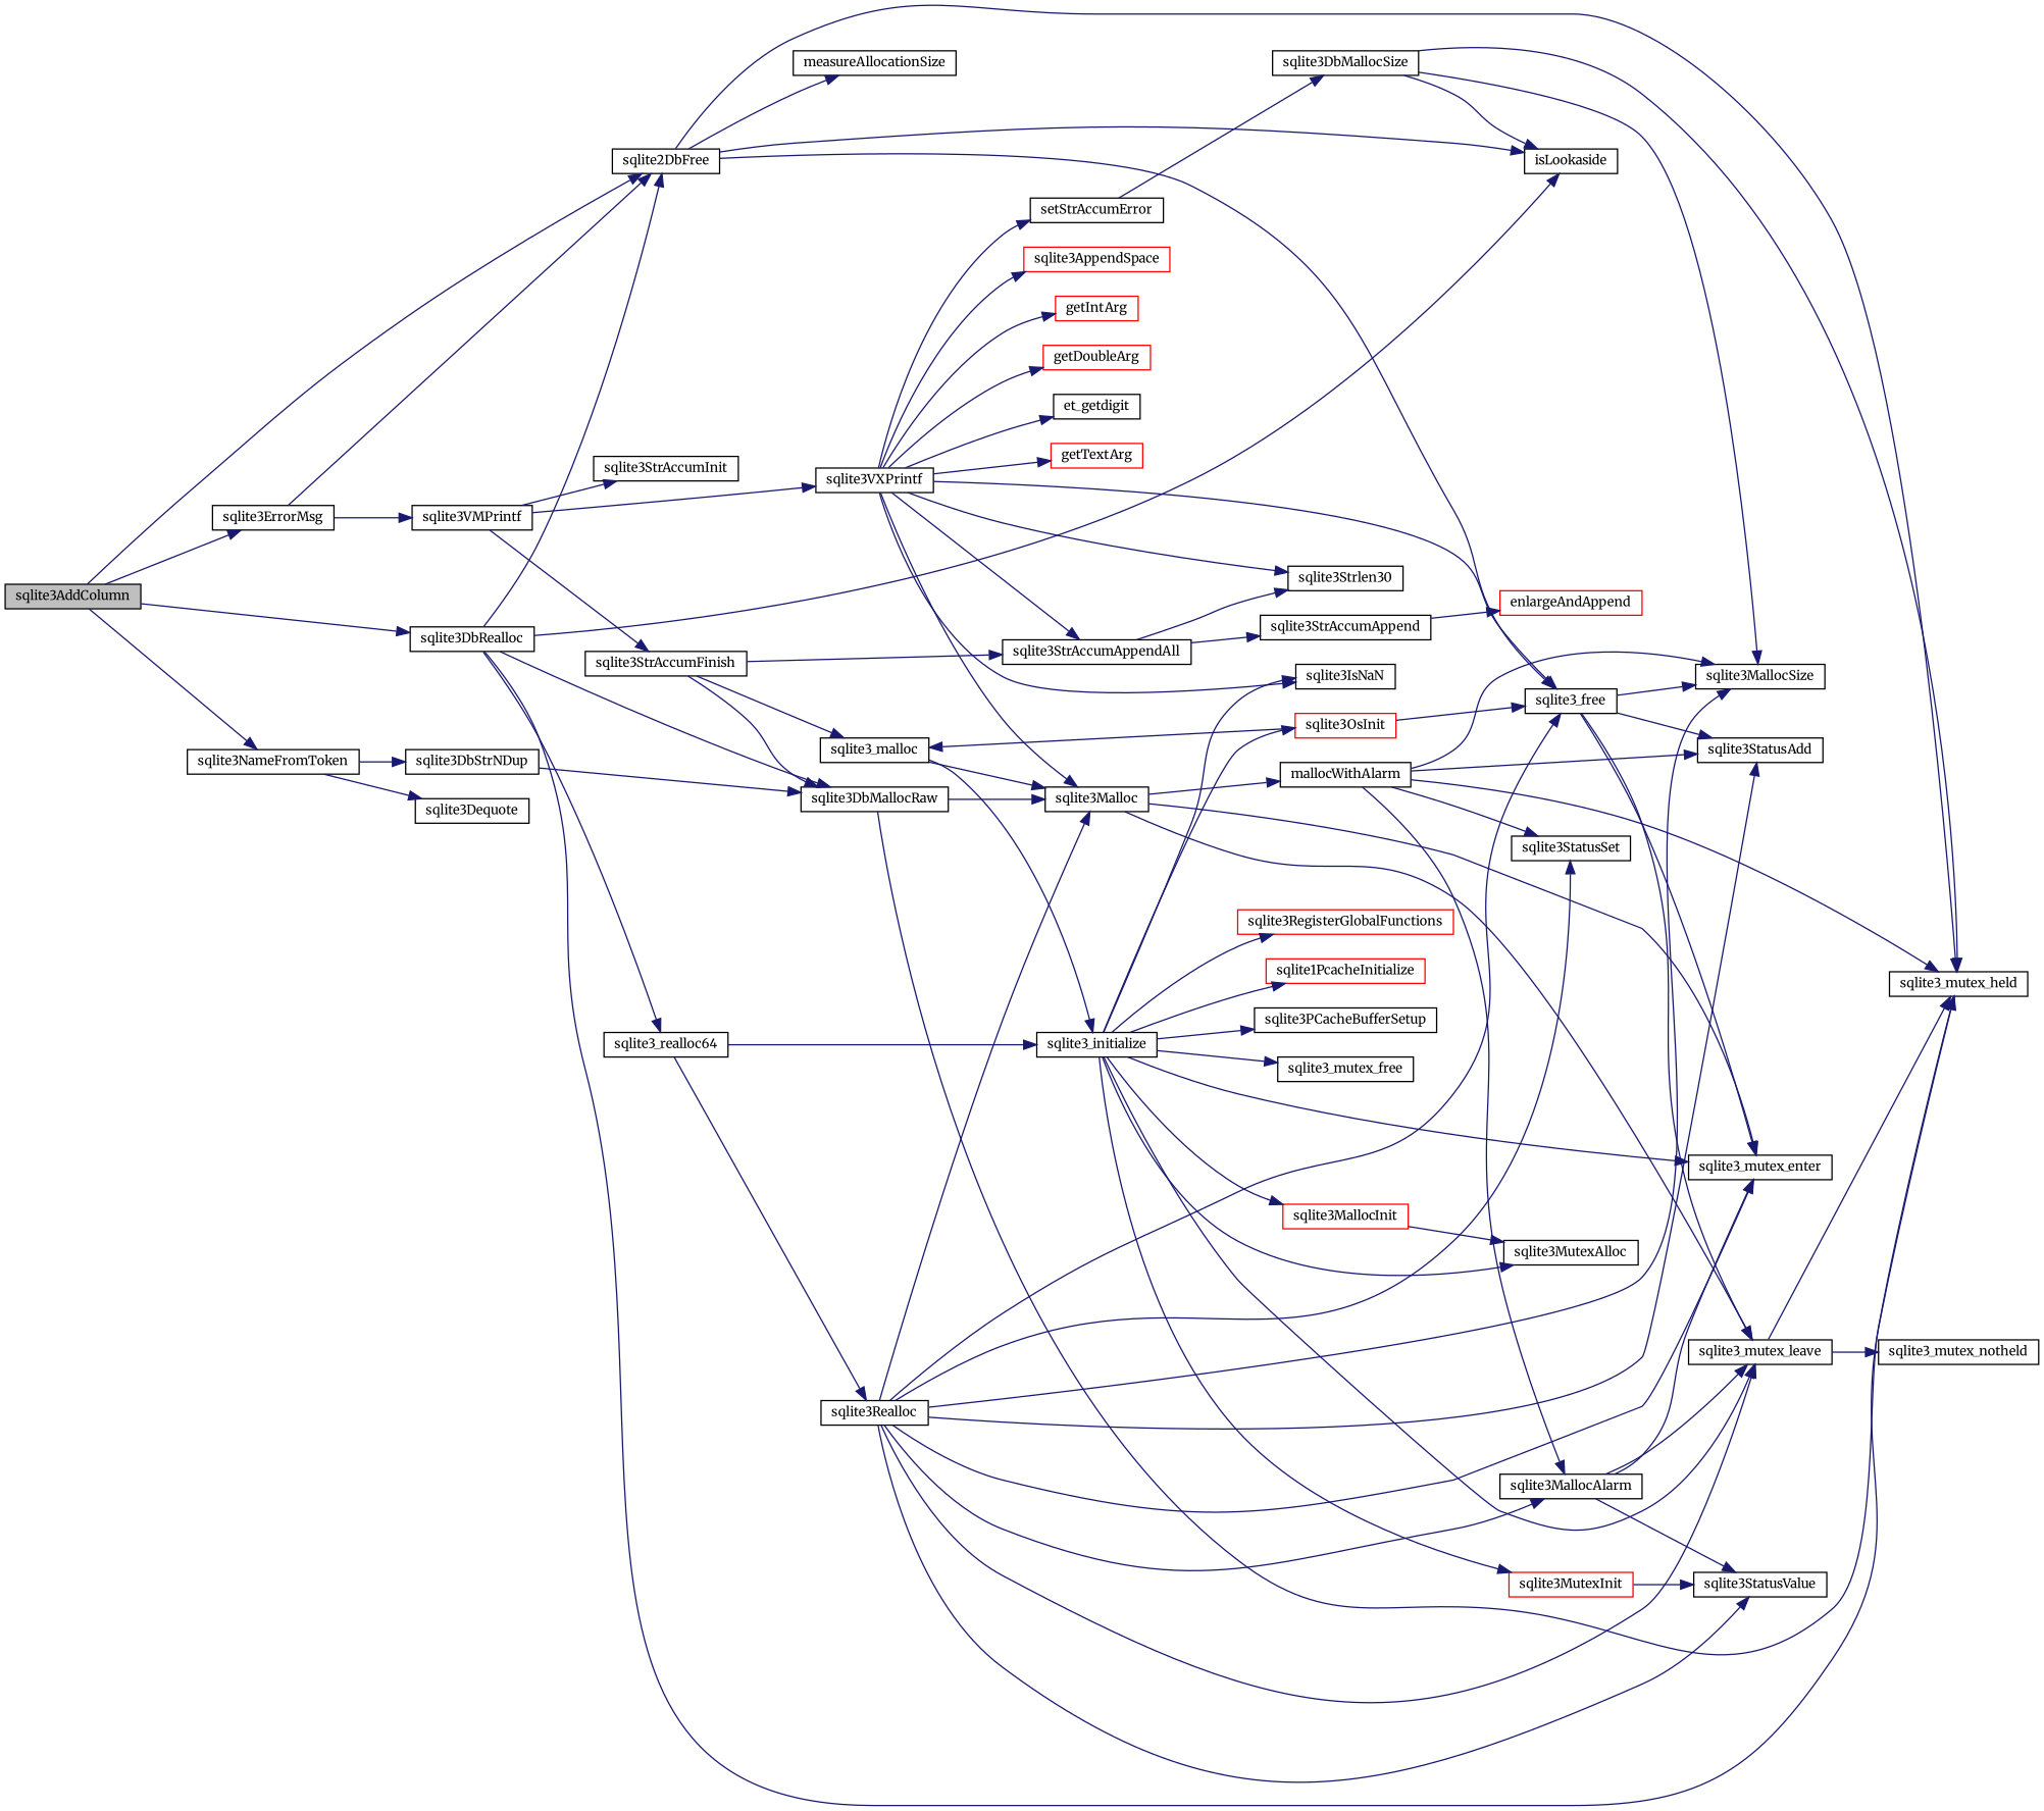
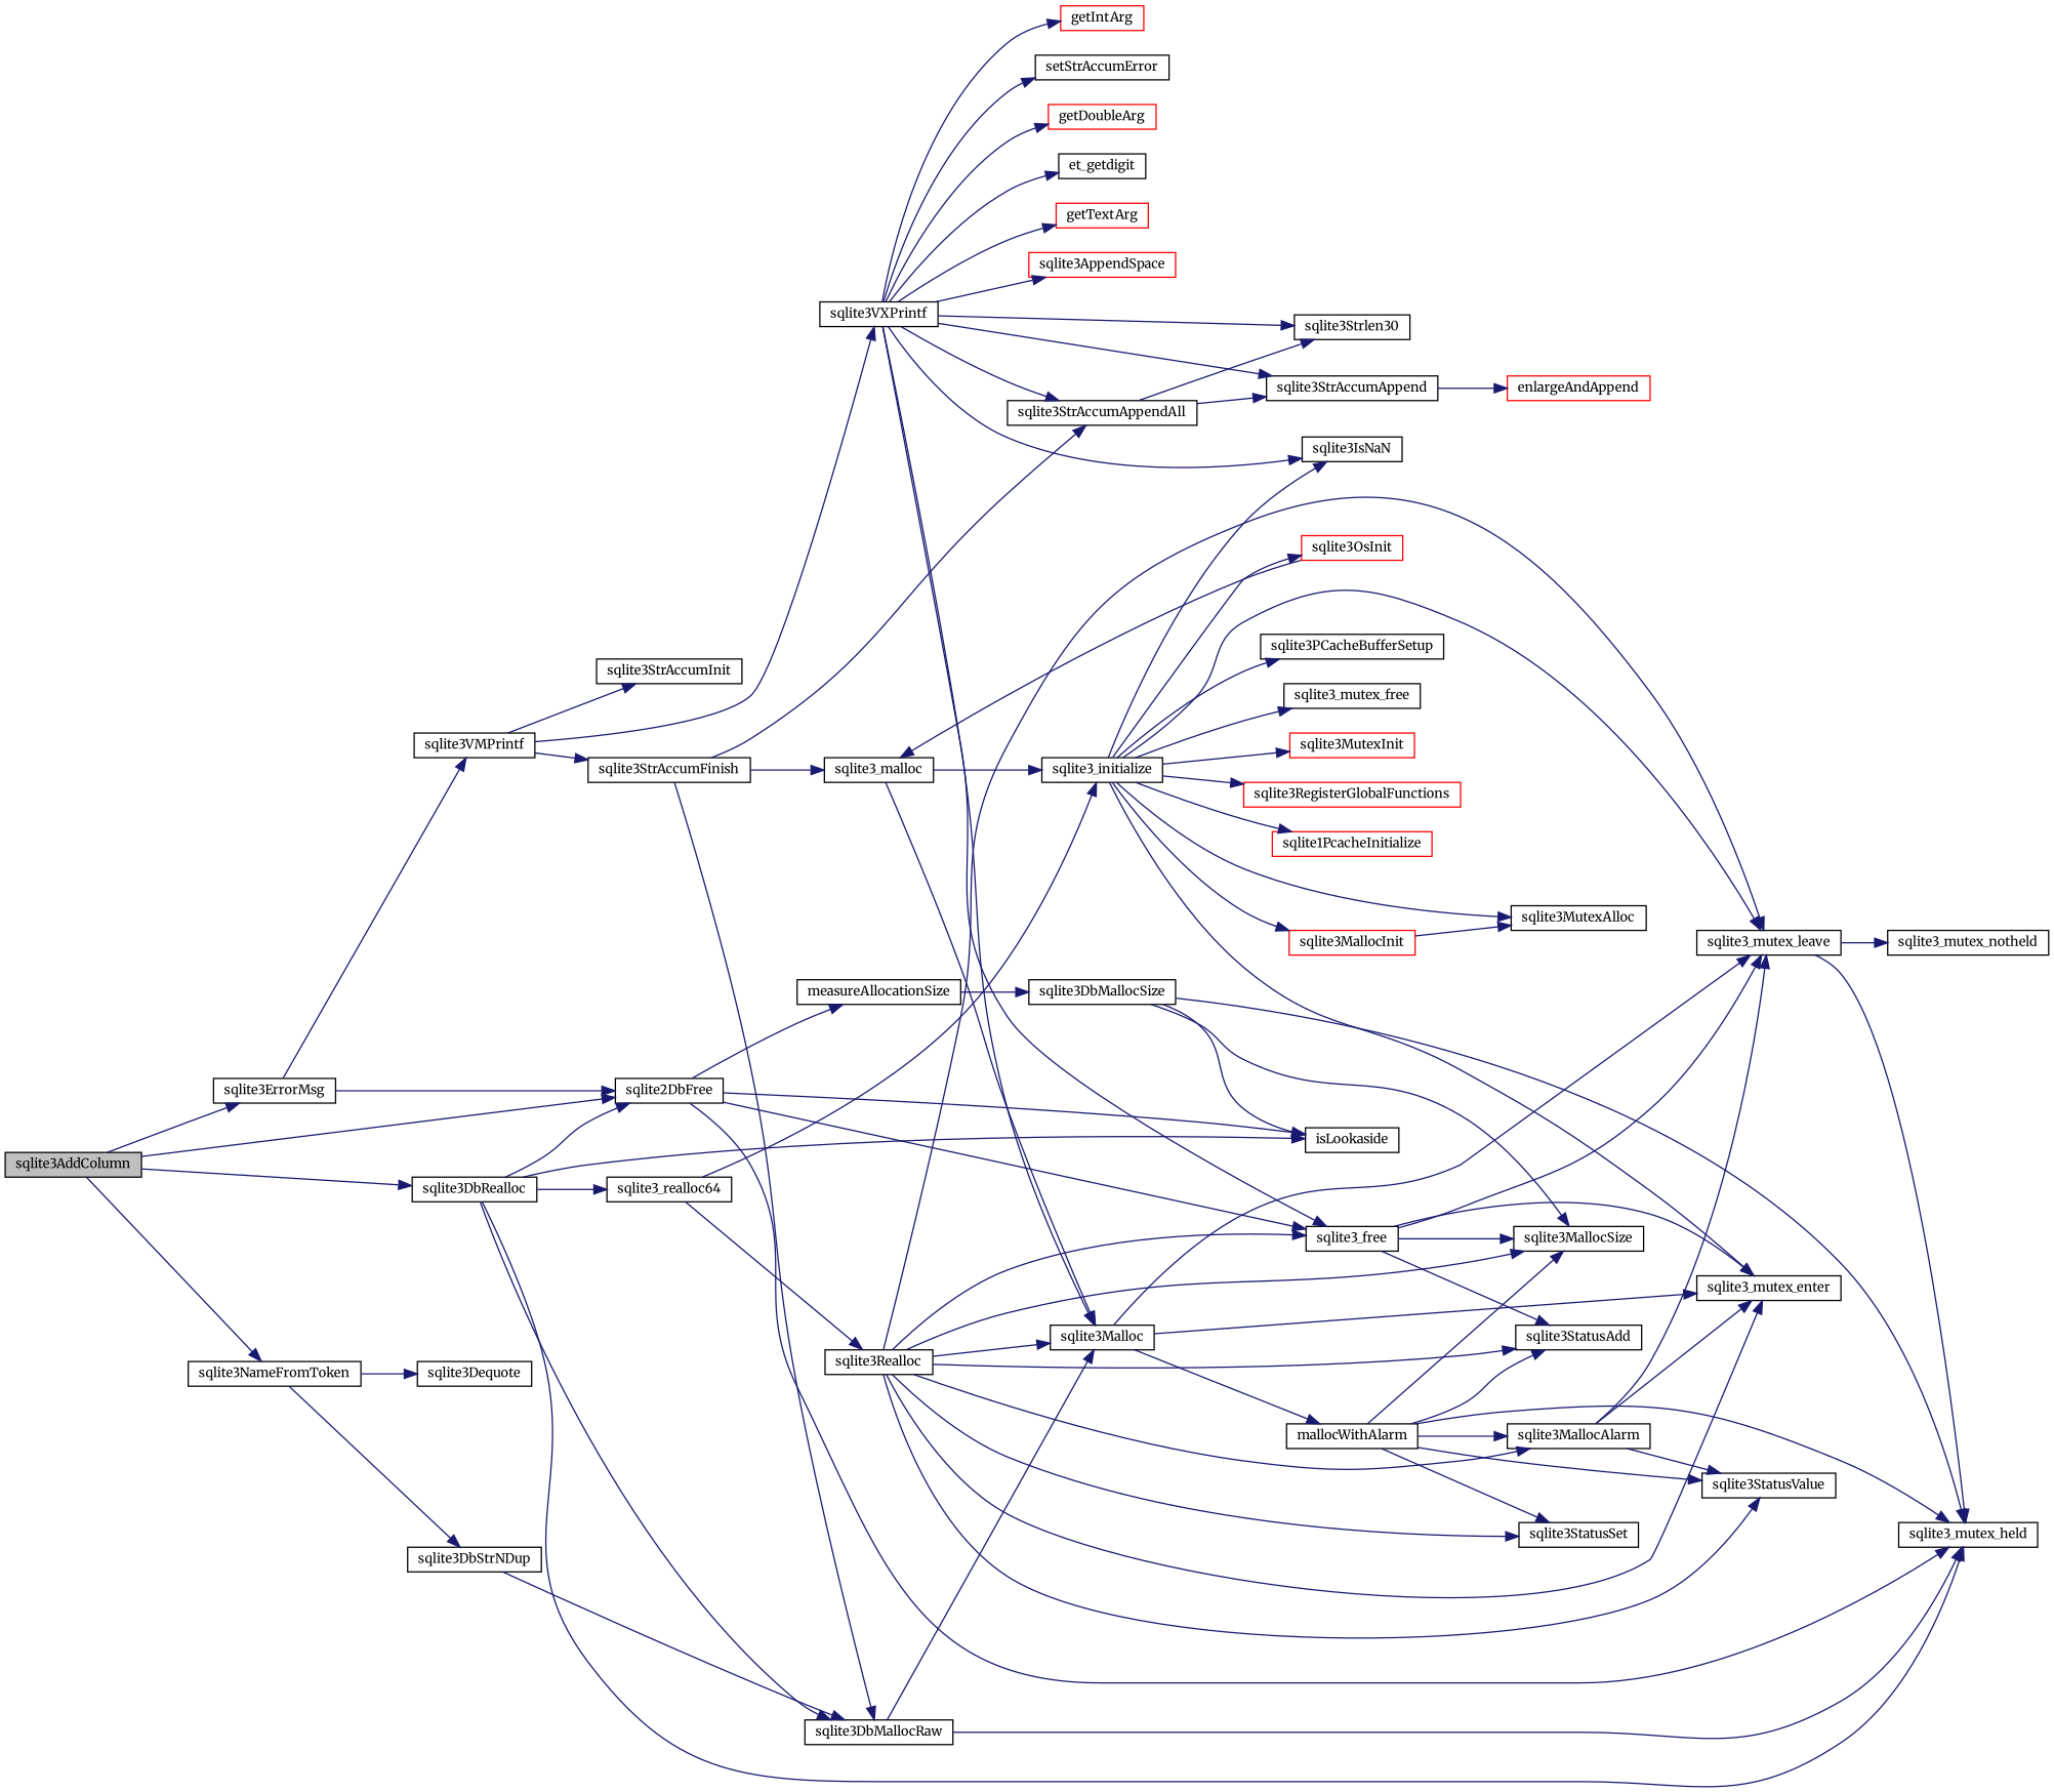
  digraph {
    fontname=Merriweather
    rankdir=LR
    node [color=black fillcolor=white fontname=Merriweather fontsize=10 shape=record style=filled]
    edge [color=midnightblue fontname=Merriweather fontsize=10 labelfontname=FreeSans labelfontsize=10 style=solid]
    n1 [fillcolor=grey75 fontcolor=black height=0.2 label=sqlite3AddColumn width=0.4]
    n2 [height=0.2 label=sqlite3ErrorMsg width=0.4]
    n3 [height=0.2 label=sqlite2DbFree width=0.4]
    n4 [height=0.2 label=sqlite3NameFromToken width=0.4]
    n5 [height=0.2 label=sqlite3DbRealloc width=0.4]
    n6 [height=0.2 label=sqlite3VMPrintf width=0.4]
    n7 [height=0.2 label=sqlite3_free width=0.4]
    n8 [height=0.2 label=sqlite3_mutex_held width=0.4]
    n9 [height=0.2 label=measureAllocationSize width=0.4]
    n10 [height=0.2 label=isLookaside width=0.4]
    n11 [height=0.2 label=sqlite3DbStrNDup width=0.4]
    n12 [height=0.2 label=sqlite3Dequote width=0.4]
    n13 [height=0.2 label=sqlite3DbMallocRaw width=0.4]
    n14 [height=0.2 label=sqlite3_realloc64 width=0.4]
    n15 [height=0.2 label=sqlite3StrAccumInit width=0.4]
    n16 [height=0.2 label=sqlite3VXPrintf width=0.4]
    n17 [height=0.2 label=sqlite3StrAccumFinish width=0.4]
    n18 [height=0.2 label=sqlite3StrAccumAppend width=0.4]
    n19 [color=red height=0.2 label=getIntArg width=0.4]
    n20 [height=0.2 label=sqlite3Malloc width=0.4]
    n21 [height=0.2 label=setStrAccumError width=0.4]
    n22 [color=red height=0.2 label=getDoubleArg width=0.4]
    n23 [height=0.2 label=sqlite3IsNaN width=0.4]
    n24 [height=0.2 label=sqlite3Strlen30 width=0.4]
    n25 [height=0.2 label=et_getdigit width=0.4]
    n26 [color=red height=0.2 label=getTextArg width=0.4]
    n27 [height=0.2 label=sqlite3StrAccumAppendAll width=0.4]
    n28 [color=red height=0.2 label=sqlite3AppendSpace width=0.4]
    n29 [height=0.2 label=sqlite3_malloc width=0.4]
    n30 [color=red height=0.2 label=enlargeAndAppend width=0.4]
    n31 [height=0.2 label=sqlite3_mutex_enter width=0.4]
    n32 [height=0.2 label=mallocWithAlarm width=0.4]
    n33 [height=0.2 label=sqlite3_mutex_leave width=0.4]
    n34 [height=0.2 label=sqlite3MallocSize width=0.4]
    n35 [height=0.2 label=sqlite3StatusAdd width=0.4]
    n36 [height=0.2 label=sqlite3StatusSet width=0.4]
    n37 [height=0.2 label=sqlite3StatusValue width=0.4]
    n38 [height=0.2 label=sqlite3MallocAlarm width=0.4]
    n39 [height=0.2 label=sqlite3_mutex_notheld width=0.4]
    n40 [height=0.2 label=sqlite3_initialize width=0.4]
    n41 [color=red height=0.2 label=sqlite3MutexInit width=0.4]
    n42 [height=0.2 label=sqlite3MutexAlloc width=0.4]
    n43 [color=red height=0.2 label=sqlite3MallocInit width=0.4]
    n44 [color=red height=0.2 label=sqlite3RegisterGlobalFunctions width=0.4]
    n45 [color=red height=0.2 label=sqlite1PcacheInitialize width=0.4]
    n46 [color=red height=0.2 label=sqlite3OsInit width=0.4]
    n47 [height=0.2 label=sqlite3PCacheBufferSetup width=0.4]
    n48 [height=0.2 label=sqlite3_mutex_free width=0.4]
    n49 [height=0.2 label=sqlite3DbMallocSize width=0.4]
    n50 [height=0.2 label=sqlite3Realloc width=0.4]
    n1 -> n2
    n1 -> n3
    n1 -> n4
    n1 -> n5
    n2 -> n3
    n2 -> n6
    n3 -> n7
    n3 -> n8
    n3 -> n9
    n3 -> n10
    n4 -> n11
    n4 -> n12
    n5 -> n3
    n5 -> n8
    n5 -> n10
    n5 -> n13
    n5 -> n14
    n6 -> n15
    n6 -> n16
    n6 -> n17
    n7 -> n31
    n7 -> n33
    n7 -> n34
    n7 -> n35
-   n21 -> n49
+   n9 -> n49
    n11 -> n13
    n13 -> n8
    n13 -> n20
    n14 -> n40
    n14 -> n50
    n16 -> n7
+   n16 -> n18
    n16 -> n19
    n16 -> n20
    n16 -> n21
    n16 -> n22
    n16 -> n23
    n16 -> n24
    n16 -> n25
    n16 -> n26
    n16 -> n27
    n16 -> n28
    n17 -> n13
    n17 -> n27
    n17 -> n29
    n18 -> n30
    n20 -> n31
    n20 -> n32
    n20 -> n33
    n27 -> n18
    n27 -> n24
    n29 -> n20
    n29 -> n40
    n32 -> n8
    n32 -> n34
    n32 -> n35
    n32 -> n36
-   n41 -> n37
+   n32 -> n37
    n32 -> n38
    n33 -> n8
    n33 -> n39
    n38 -> n31
    n38 -> n33
    n38 -> n37
    n40 -> n23
    n40 -> n31
    n40 -> n33
    n40 -> n41
    n40 -> n42
    n40 -> n43
    n40 -> n44
    n40 -> n45
    n40 -> n46
    n40 -> n47
    n40 -> n48
    n43 -> n42
-   n46 -> n7
    n46 -> n29
    n49 -> n8
    n49 -> n10
    n49 -> n34
    n50 -> n7
    n50 -> n20
    n50 -> n31
    n50 -> n33
    n50 -> n34
    n50 -> n35
    n50 -> n36
    n50 -> n37
    n50 -> n38
  }
